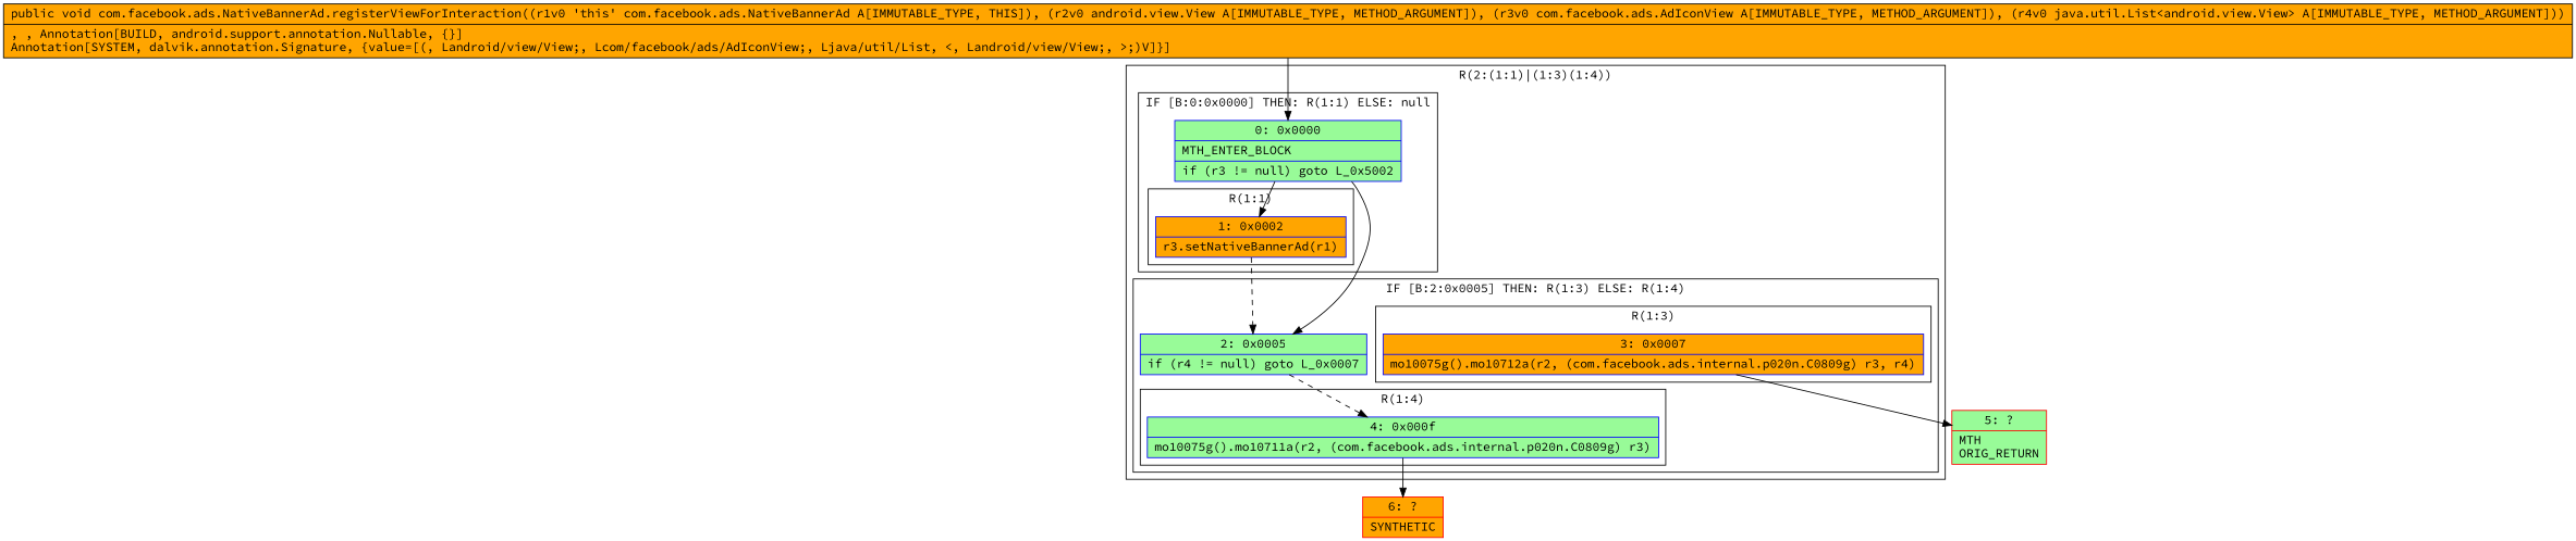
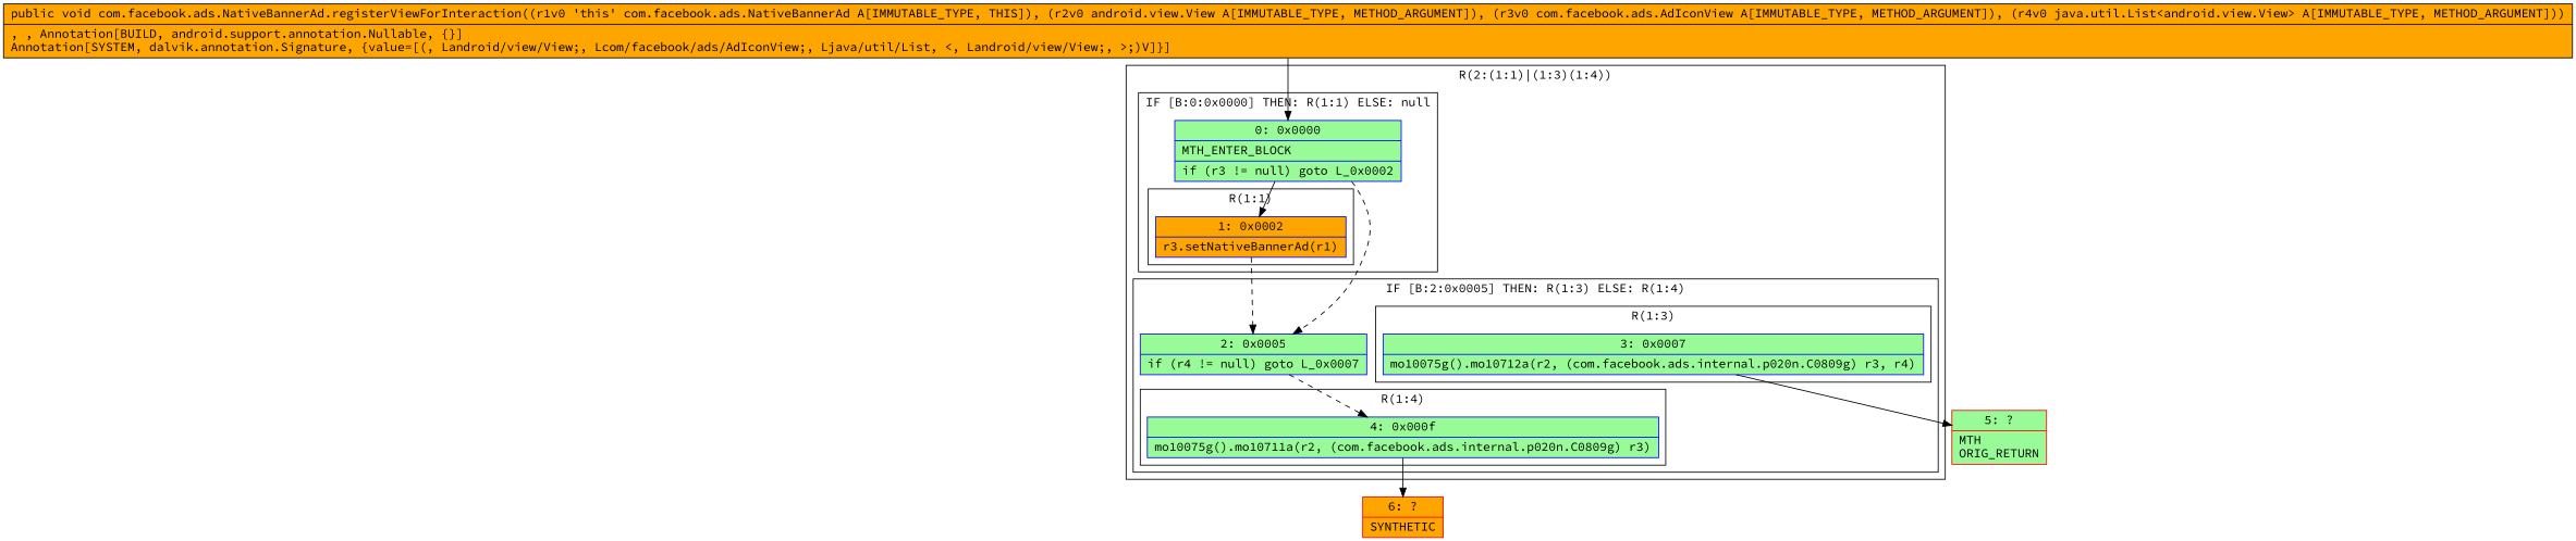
  digraph {
    fontname="Source Code Pro"
    node [color=blue fillcolor=orange fontname="Source Code Pro" shape=record style=filled]
    edge [fontname="Source Code Pro"]
    n1 [label="{1\:\ 0x0002|r3.setNativeBannerAd(r1)\l}"]
-   n2 [fillcolor=palegreen label="{0\:\ 0x0000|MTH_ENTER_BLOCK\l|if (r3 != null) goto L_0x5002\l}"]
-   n3 [label="{3\:\ 0x0007|mo10075g().mo10712a(r2, (com.facebook.ads.internal.p020n.C0809g) r3, r4)\l}"]
+   n2 [fillcolor=palegreen label="{0\:\ 0x0000|MTH_ENTER_BLOCK\l|if (r3 != null) goto L_0x0002\l}"]
+   n3 [fillcolor=palegreen label="{3\:\ 0x0007|mo10075g().mo10712a(r2, (com.facebook.ads.internal.p020n.C0809g) r3, r4)\l}"]
    n4 [fillcolor=palegreen label="{4\:\ 0x000f|mo10075g().mo10711a(r2, (com.facebook.ads.internal.p020n.C0809g) r3)\l}"]
    n5 [fillcolor=palegreen label="{2\:\ 0x0005|if (r4 != null) goto L_0x0007\l}"]
    n6 [color=red fillcolor=palegreen label="{5\:\ ?|MTH\lORIG_RETURN\l}"]
    n7 [color=red label="{6\:\ ?|SYNTHETIC\l}"]
    n8 [label="{public void com.facebook.ads.NativeBannerAd.registerViewForInteraction((r1v0 'this' com.facebook.ads.NativeBannerAd A[IMMUTABLE_TYPE, THIS]), (r2v0 android.view.View A[IMMUTABLE_TYPE, METHOD_ARGUMENT]), (r3v0 com.facebook.ads.AdIconView A[IMMUTABLE_TYPE, METHOD_ARGUMENT]), (r4v0 java.util.List\<android.view.View\> A[IMMUTABLE_TYPE, METHOD_ARGUMENT]))  | , , Annotation[BUILD, android.support.annotation.Nullable, \{\}]\lAnnotation[SYSTEM, dalvik.annotation.Signature, \{value=[(, Landroid\/view\/View;, Lcom\/facebook\/ads\/AdIconView;, Ljava\/util\/List, \<, Landroid\/view\/View;, \>;)V]\}]\l}" color=""]
    subgraph cluster_1 {
      label="R(2:(1:1)|(1:3)(1:4))"
      subgraph cluster_2 {
        label="IF [B:0:0x0000] THEN: R(1:1) ELSE: null"
        n2
        subgraph cluster_3 {
          label="R(1:1)"
          n1
        }
      }
      subgraph cluster_4 {
        label="IF [B:2:0x0005] THEN: R(1:3) ELSE: R(1:4)"
        n5
        subgraph cluster_5 {
          label="R(1:3)"
          n3
        }
        subgraph cluster_6 {
          label="R(1:4)"
          n4
        }
      }
    }
    n1 -> n5 [style=dashed]
    n2 -> n1
-   n2 -> n5 [style=solid]
+   n2 -> n5 [style=dashed]
    n3 -> n6
    n4 -> n7
    n5 -> n4 [style=dashed]
    n8 -> n2
  }
